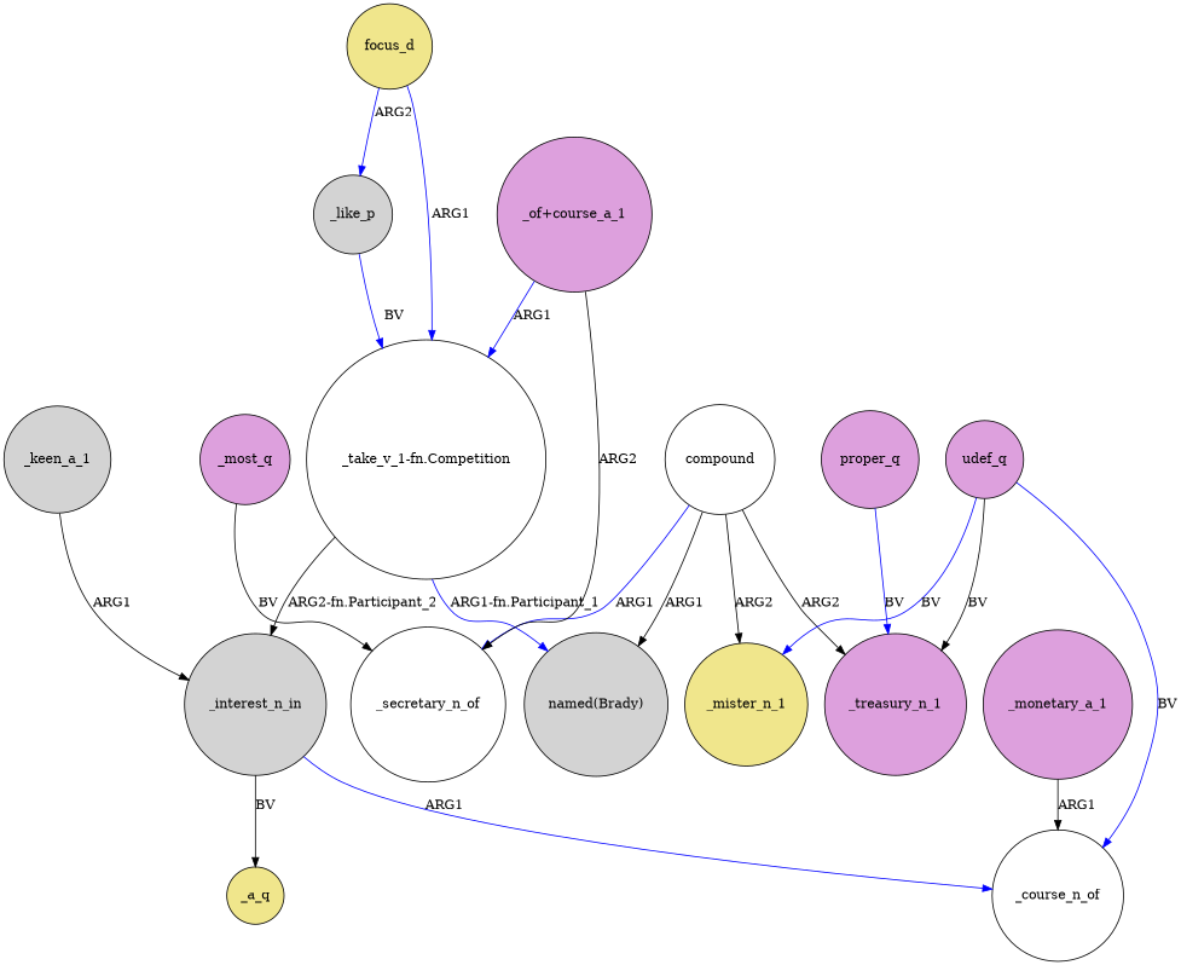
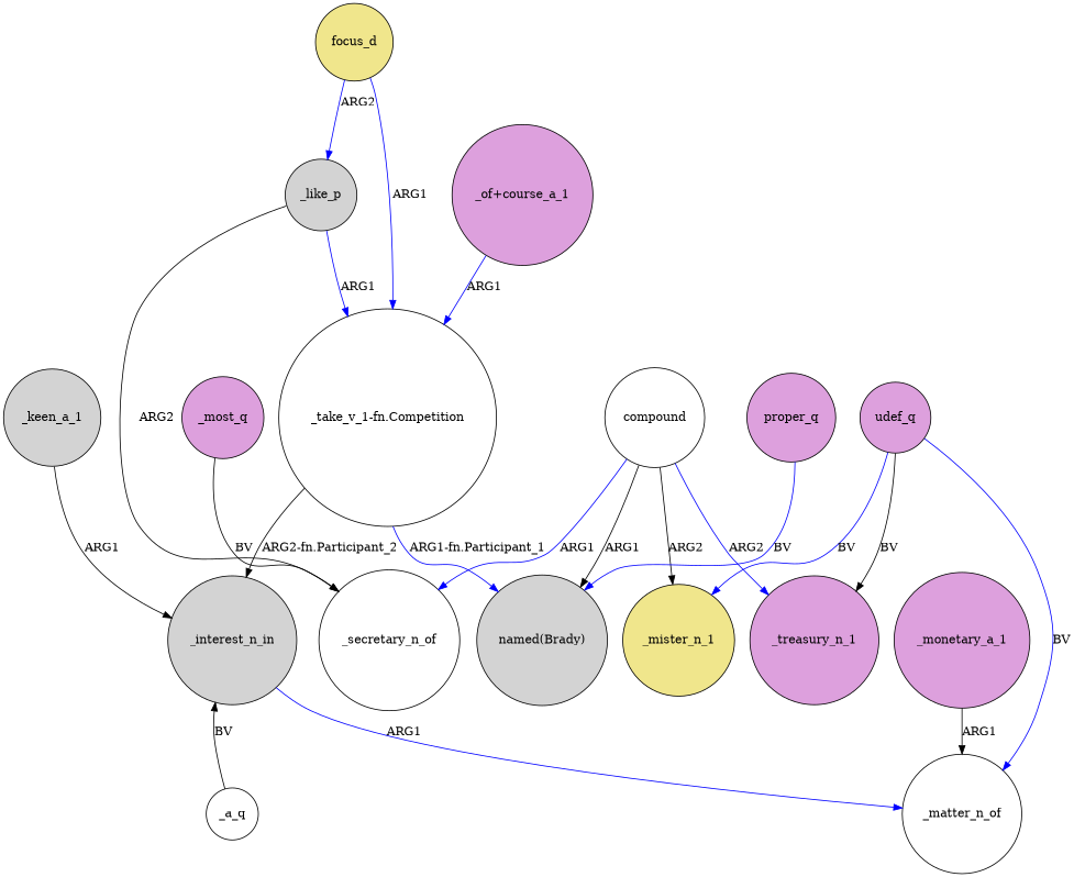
  digraph {
    node [fillcolor=plum shape=circle style=filled]
    edge [color=blue]
    focus_d [fillcolor=khaki]
    _like_p [fillcolor=lightgrey]
    "_take_v_1-fn.Competition" [fillcolor=white]
    _secretary_n_of [fillcolor=white]
    "named(Brady)" [fillcolor=lightgrey]
    _interest_n_in [fillcolor=lightgrey]
    compound [fillcolor=white]
    _treasury_n_1
    _mister_n_1 [fillcolor=khaki]
    udef_q
-   _matter_n_of [fillcolor=white label=_course_n_of]
+   _matter_n_of [fillcolor=white]
    _most_q
    proper_q
-   _a_q [fillcolor=khaki]
+   _a_q [fillcolor=white]
    "_of+course_a_1"
    _keen_a_1 [fillcolor=lightgrey]
    _monetary_a_1
    focus_d -> _like_p [label=ARG2]
    focus_d -> "_take_v_1-fn.Competition" [label=ARG1]
-   _like_p -> "_take_v_1-fn.Competition" [label=BV]
-   "_of+course_a_1" -> _secretary_n_of [color=black label=ARG2]
+   _like_p -> "_take_v_1-fn.Competition" [label=ARG1]
+   _like_p -> _secretary_n_of [color=black label=ARG2]
    "_take_v_1-fn.Competition" -> "named(Brady)" [label="ARG1-fn.Participant_1"]
    "_take_v_1-fn.Competition" -> _interest_n_in [color=black label="ARG2-fn.Participant_2"]
    _interest_n_in -> _matter_n_of [label=ARG1]
    compound -> _secretary_n_of [label=ARG1]
    compound -> "named(Brady)" [color=black label=ARG1]
-   compound -> _treasury_n_1 [color=black label=ARG2]
+   compound -> _treasury_n_1 [label=ARG2]
    compound -> _mister_n_1 [color=black label=ARG2]
    udef_q -> _treasury_n_1 [color=black label=BV]
    udef_q -> _mister_n_1 [label=BV]
    udef_q -> _matter_n_of [label=BV]
    _most_q -> _secretary_n_of [color=black label=BV]
-   proper_q -> _treasury_n_1 [label=BV]
-   _interest_n_in -> _a_q [color=black label=BV]
+   proper_q -> "named(Brady)" [label=BV]
+   _a_q -> _interest_n_in [color=black label=BV]
    "_of+course_a_1" -> "_take_v_1-fn.Competition" [label=ARG1]
    _keen_a_1 -> _interest_n_in [color=black label=ARG1]
    _monetary_a_1 -> _matter_n_of [color=black label=ARG1]
  }
